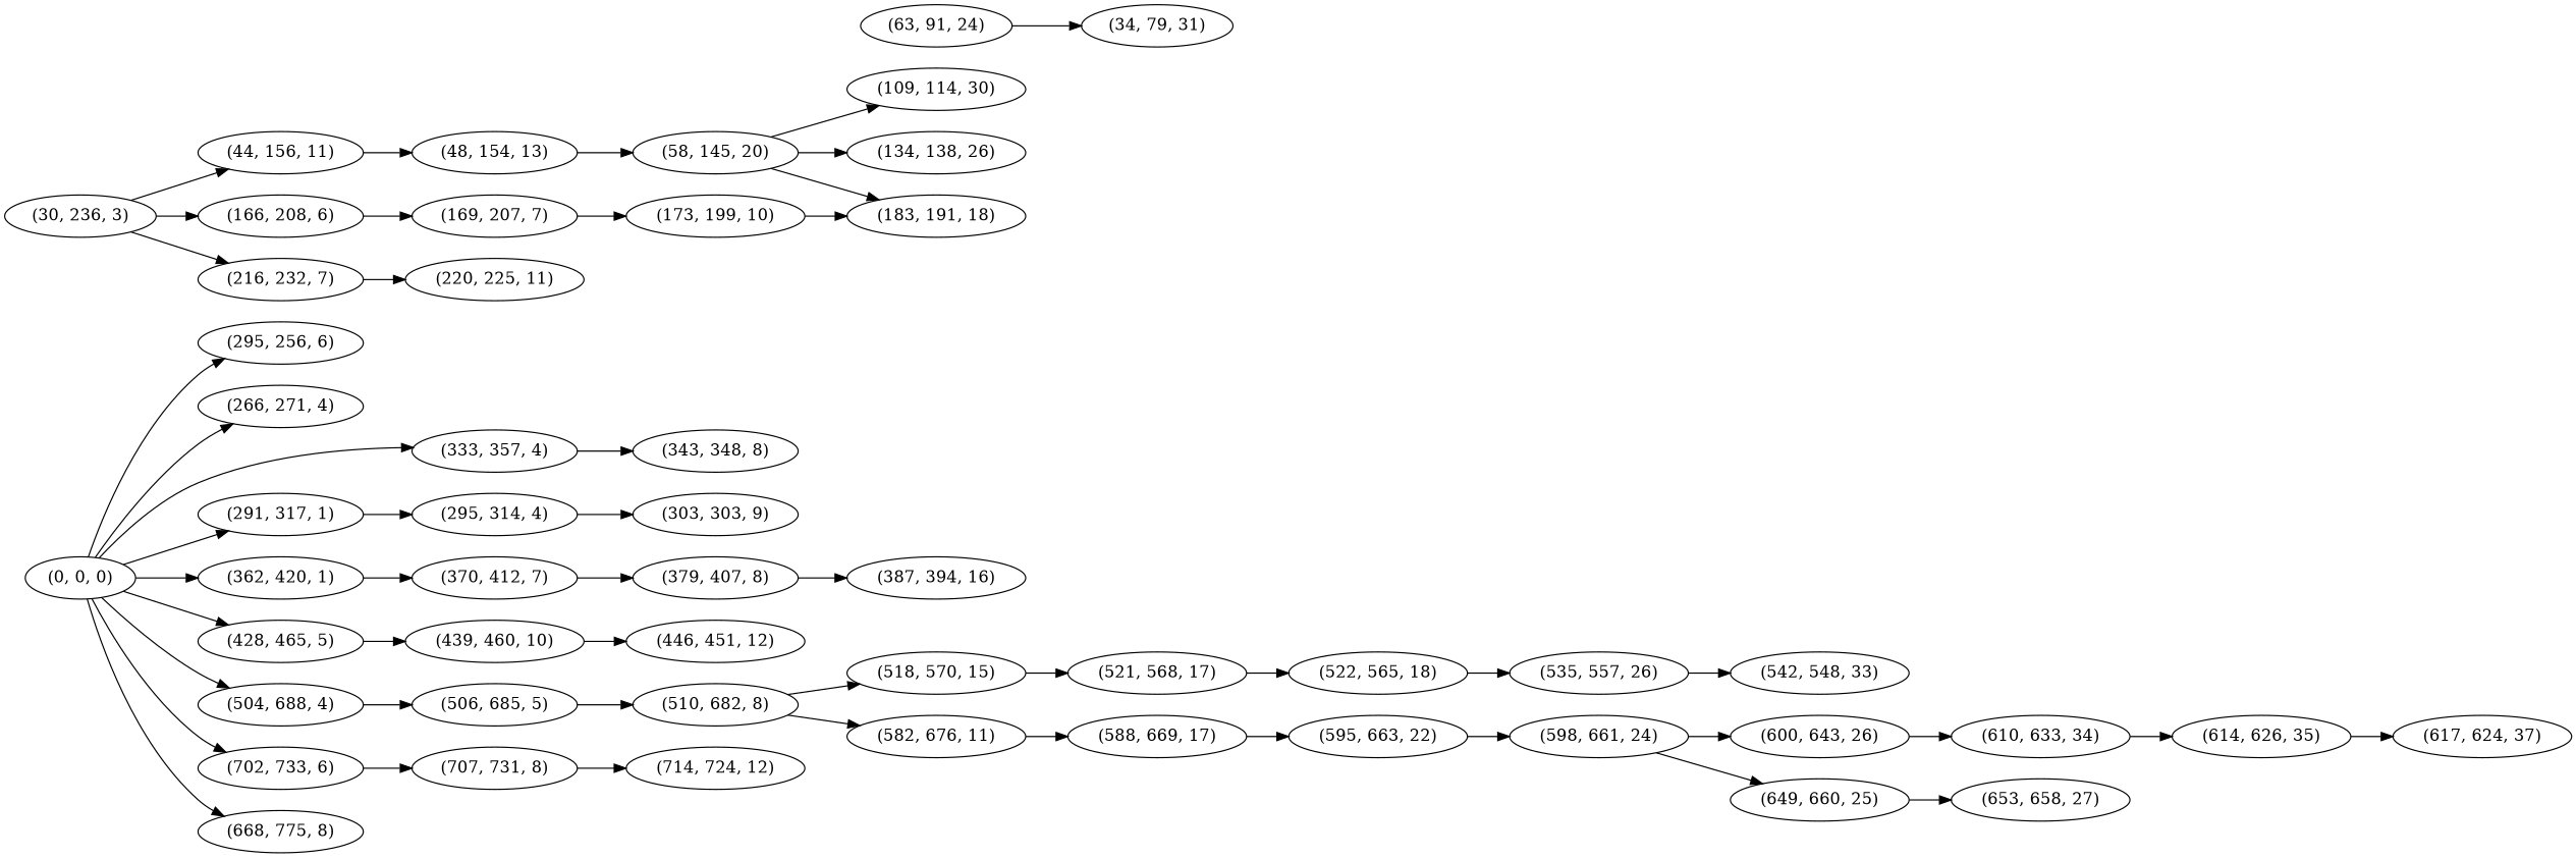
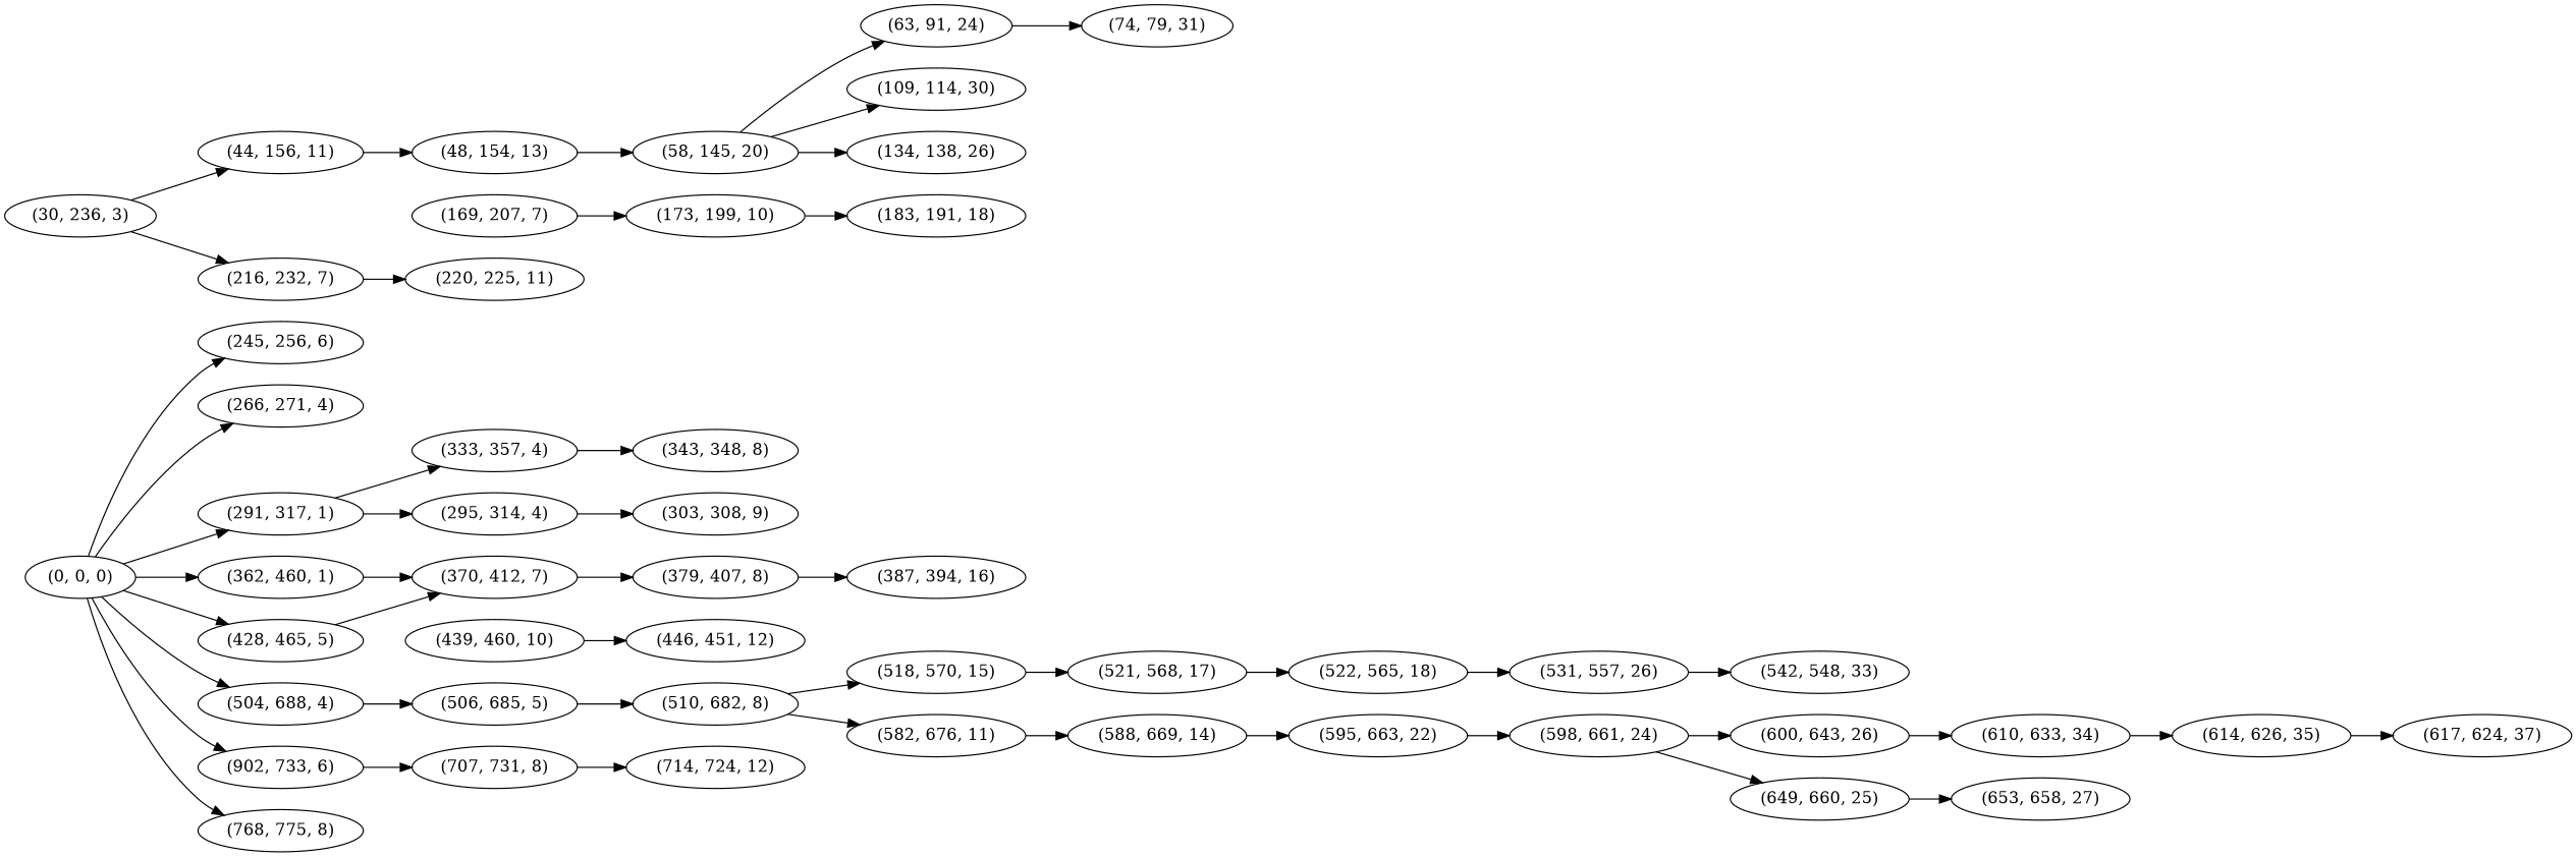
  digraph {
    rankdir=LR
    "(0, 0, 0)"
-   "(245, 256, 6)" [label="(295, 256, 6)"]
+   "(245, 256, 6)"
    "(266, 271, 4)"
    "(291, 317, 1)"
    "(333, 357, 4)"
-   "(362, 420, 1)"
+   "(362, 420, 1)" [label="(362, 460, 1)"]
    "(428, 465, 5)"
    "(504, 688, 4)"
-   "(702, 733, 6)"
-   "(768, 775, 8)" [label="(668, 775, 8)"]
+   "(702, 733, 6)" [label="(902, 733, 6)"]
+   "(768, 775, 8)"
    "(30, 236, 3)"
    "(44, 156, 11)"
-   "(166, 208, 6)"
    "(216, 232, 7)"
    "(295, 314, 4)"
    "(343, 348, 8)"
    "(370, 412, 7)"
    "(439, 460, 10)"
    "(506, 685, 5)"
    "(707, 731, 8)"
    "(48, 154, 13)"
    "(169, 207, 7)"
    "(220, 225, 11)"
    "(58, 145, 20)"
    "(63, 91, 24)"
    "(109, 114, 30)"
    "(134, 138, 26)"
-   "(74, 79, 31)" [label="(34, 79, 31)"]
+   "(74, 79, 31)"
    "(173, 199, 10)"
    "(183, 191, 18)"
-   "(303, 308, 9)" [label="(303, 303, 9)"]
+   "(303, 308, 9)"
    n32 [label="(379, 407, 8)"]
    "(387, 394, 16)"
    "(446, 451, 12)"
    "(510, 682, 8)"
    "(518, 570, 15)"
    "(582, 676, 11)"
    "(521, 568, 17)"
-   "(588, 669, 17)"
+   "(588, 669, 17)" [label="(588, 669, 14)"]
    "(522, 565, 18)"
-   "(531, 557, 26)" [label="(535, 557, 26)"]
+   "(531, 557, 26)"
    "(542, 548, 33)"
    "(595, 663, 22)"
    "(598, 661, 24)"
    "(600, 643, 26)"
    "(649, 660, 25)"
    "(610, 633, 34)"
    "(653, 658, 27)"
    "(614, 626, 35)"
    "(617, 624, 37)"
    "(714, 724, 12)"
    "(0, 0, 0)" -> "(245, 256, 6)"
    "(0, 0, 0)" -> "(266, 271, 4)"
    "(0, 0, 0)" -> "(291, 317, 1)"
-   "(0, 0, 0)" -> "(333, 357, 4)"
+   "(291, 317, 1)" -> "(333, 357, 4)"
    "(0, 0, 0)" -> "(362, 420, 1)"
    "(0, 0, 0)" -> "(428, 465, 5)"
    "(0, 0, 0)" -> "(504, 688, 4)"
    "(0, 0, 0)" -> "(702, 733, 6)"
    "(0, 0, 0)" -> "(768, 775, 8)"
    "(291, 317, 1)" -> "(295, 314, 4)"
    "(333, 357, 4)" -> "(343, 348, 8)"
    "(362, 420, 1)" -> "(370, 412, 7)"
-   "(428, 465, 5)" -> "(439, 460, 10)"
+   "(428, 465, 5)" -> "(370, 412, 7)"
    "(504, 688, 4)" -> "(506, 685, 5)"
    "(702, 733, 6)" -> "(707, 731, 8)"
    "(30, 236, 3)" -> "(44, 156, 11)"
-   "(30, 236, 3)" -> "(166, 208, 6)"
    "(30, 236, 3)" -> "(216, 232, 7)"
    "(44, 156, 11)" -> "(48, 154, 13)"
-   "(166, 208, 6)" -> "(169, 207, 7)"
    "(216, 232, 7)" -> "(220, 225, 11)"
    "(295, 314, 4)" -> "(303, 308, 9)"
    "(370, 412, 7)" -> n32
    "(439, 460, 10)" -> "(446, 451, 12)"
    "(506, 685, 5)" -> "(510, 682, 8)"
    "(707, 731, 8)" -> "(714, 724, 12)"
    "(48, 154, 13)" -> "(58, 145, 20)"
    "(169, 207, 7)" -> "(173, 199, 10)"
-   "(58, 145, 20)" -> "(183, 191, 18)"
+   "(58, 145, 20)" -> "(63, 91, 24)"
    "(58, 145, 20)" -> "(109, 114, 30)"
    "(58, 145, 20)" -> "(134, 138, 26)"
    "(63, 91, 24)" -> "(74, 79, 31)"
    "(173, 199, 10)" -> "(183, 191, 18)"
    n32 -> "(387, 394, 16)"
    "(510, 682, 8)" -> "(518, 570, 15)"
    "(510, 682, 8)" -> "(582, 676, 11)"
    "(518, 570, 15)" -> "(521, 568, 17)"
    "(582, 676, 11)" -> "(588, 669, 17)"
    "(521, 568, 17)" -> "(522, 565, 18)"
    "(588, 669, 17)" -> "(595, 663, 22)"
    "(522, 565, 18)" -> "(531, 557, 26)"
    "(531, 557, 26)" -> "(542, 548, 33)"
    "(595, 663, 22)" -> "(598, 661, 24)"
    "(598, 661, 24)" -> "(600, 643, 26)"
    "(598, 661, 24)" -> "(649, 660, 25)"
    "(600, 643, 26)" -> "(610, 633, 34)"
    "(649, 660, 25)" -> "(653, 658, 27)"
    "(610, 633, 34)" -> "(614, 626, 35)"
    "(614, 626, 35)" -> "(617, 624, 37)"
  }
